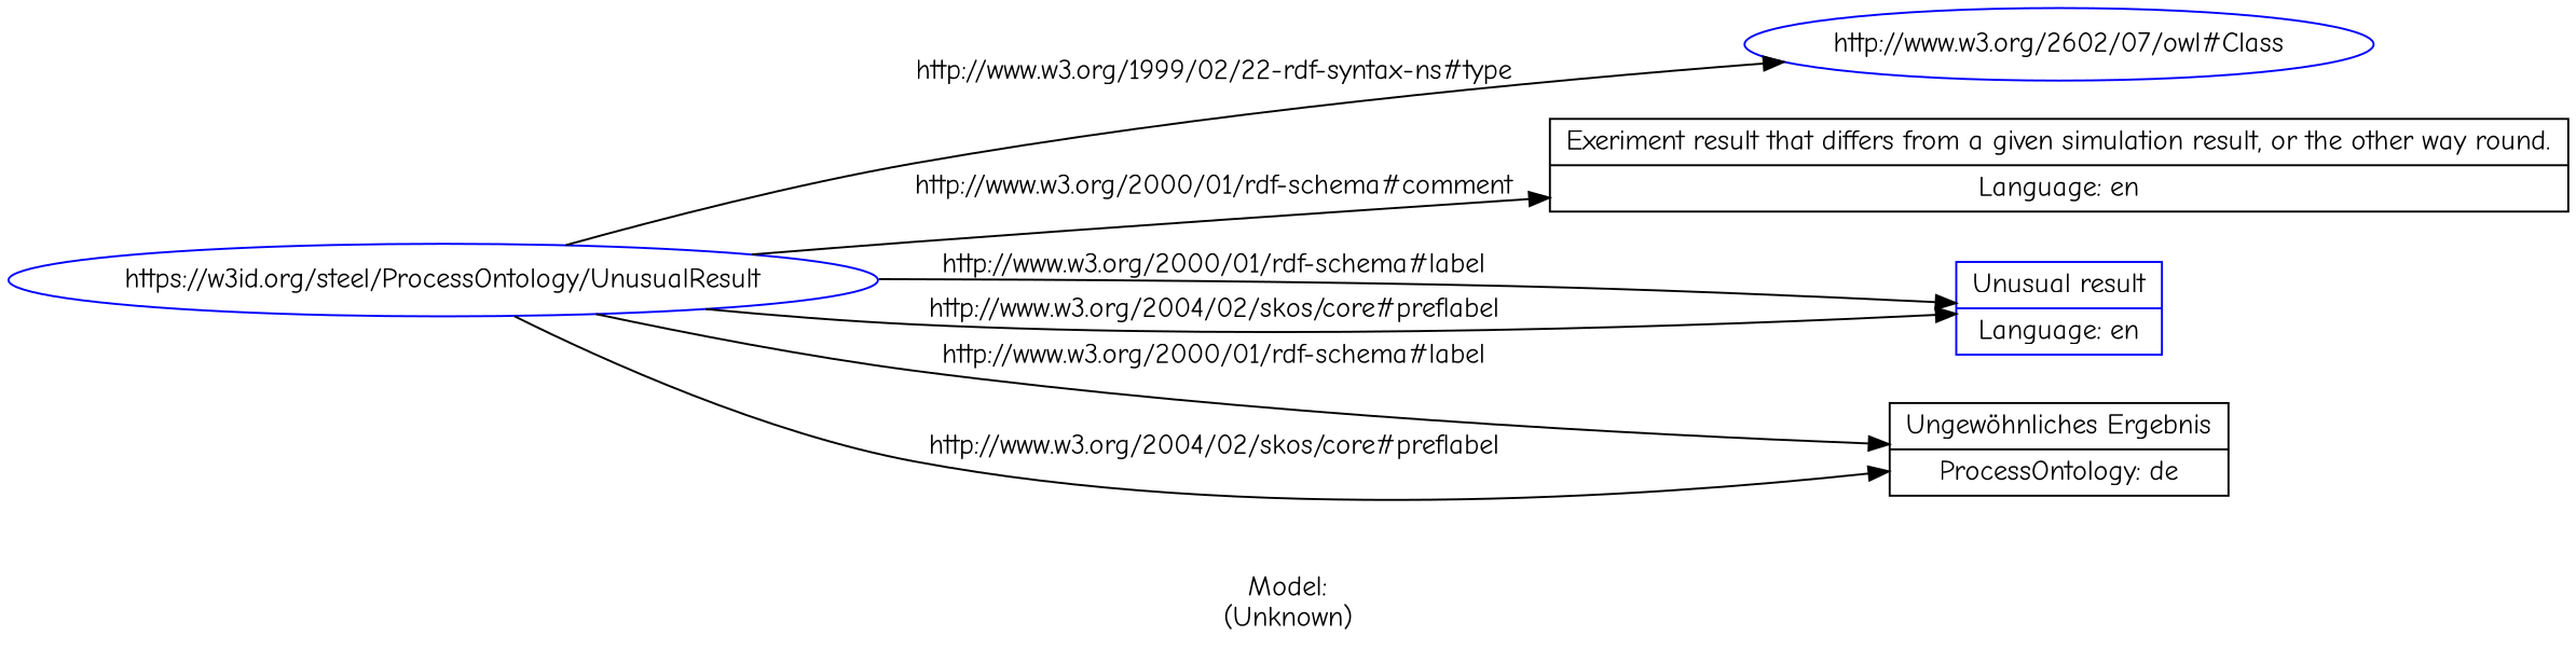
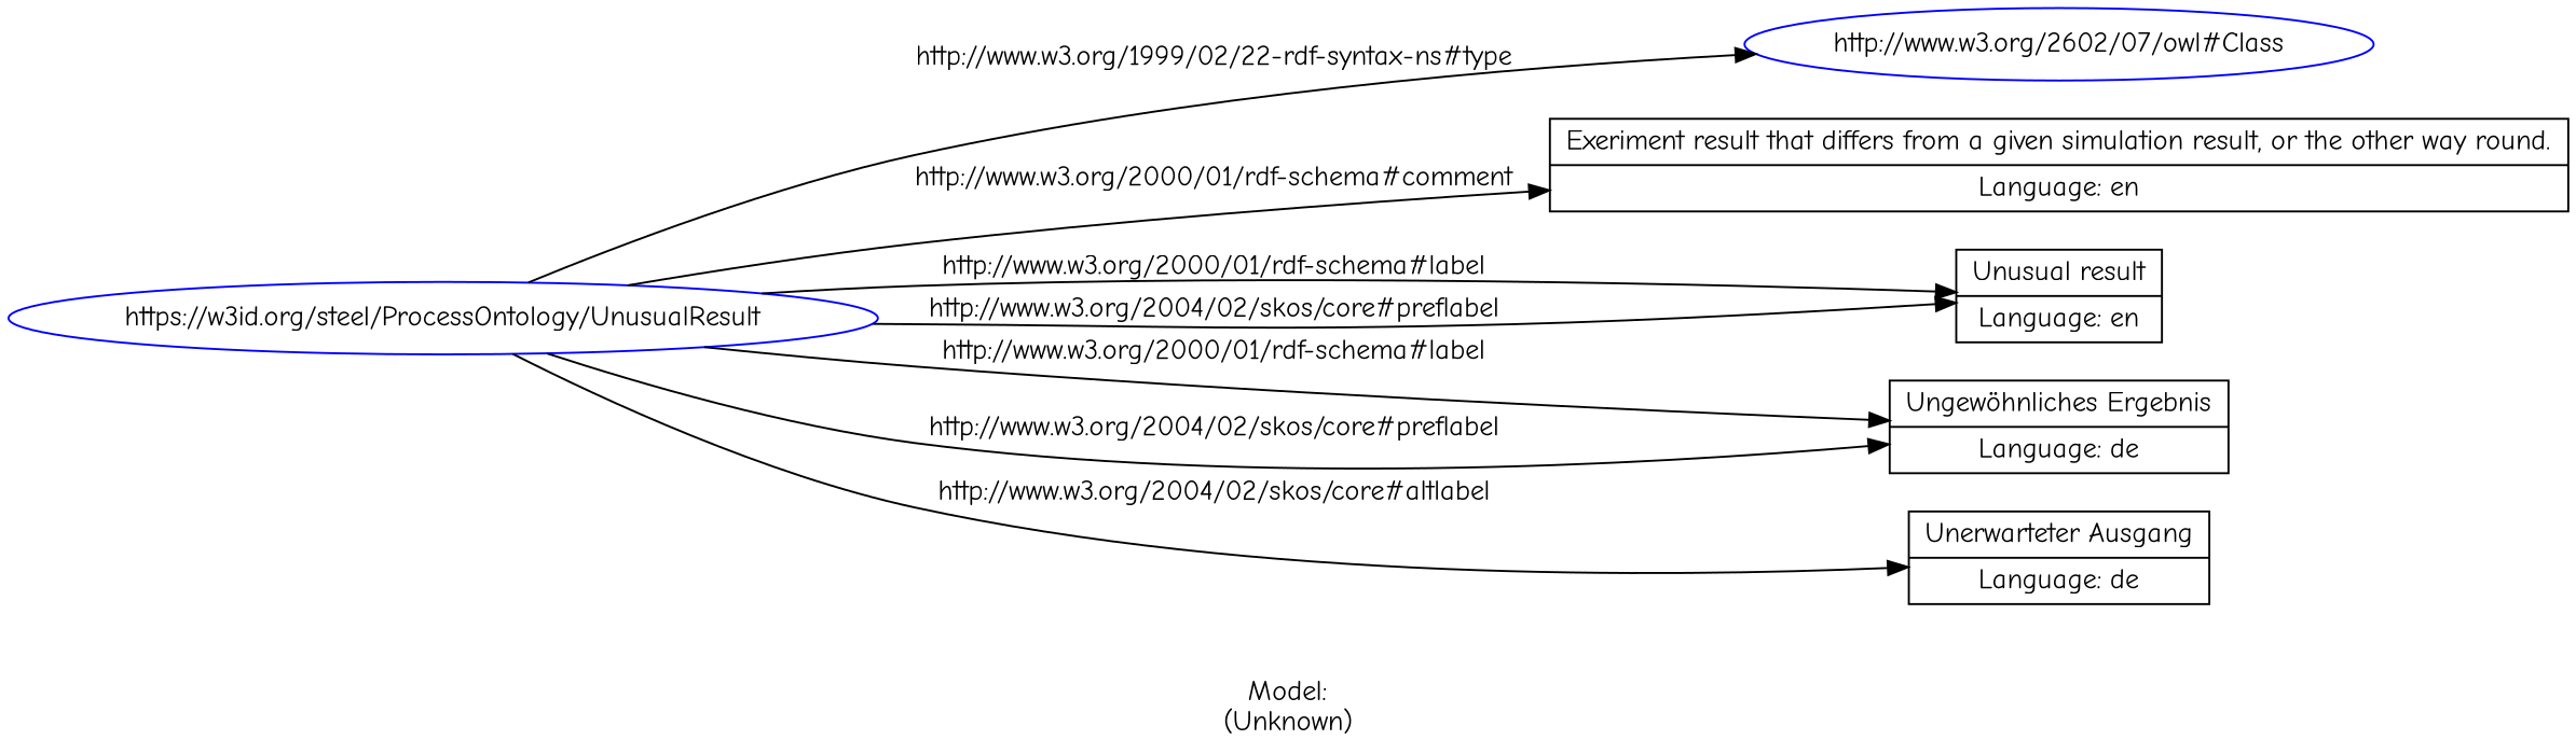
  digraph {
    fontname="Comic Neue"
    label="\n\nModel:\n(Unknown)"
    rankdir=LR
    node [fontname="Comic Neue" shape=record]
    edge [fontname="Comic Neue"]
    n1 [color=blue label="https://w3id.org/steel/ProcessOntology/UnusualResult" shape=ellipse]
    n2 [color=blue label="http://www.w3.org/2602/07/owl#Class" shape=ellipse]
    n3 [label="Exeriment result that differs from a given simulation result, or the other way round.|Language: en"]
-   n4 [label="Unusual result|Language: en" color=blue]
-   n5 [label="Ungewöhnliches Ergebnis|ProcessOntology: de"]
+   n4 [label="Unusual result|Language: en"]
+   n5 [label="Ungewöhnliches Ergebnis|Language: de"]
+   n6 [label="Unerwarteter Ausgang|Language: de"]
    n1 -> n2 [label="http://www.w3.org/1999/02/22-rdf-syntax-ns#type"]
    n1 -> n3 [label="http://www.w3.org/2000/01/rdf-schema#comment"]
    n1 -> n4 [label="http://www.w3.org/2000/01/rdf-schema#label"]
    n1 -> n4 [label="http://www.w3.org/2004/02/skos/core#preflabel"]
    n1 -> n5 [label="http://www.w3.org/2000/01/rdf-schema#label"]
    n1 -> n5 [label="http://www.w3.org/2004/02/skos/core#preflabel"]
+   n1 -> n6 [label="http://www.w3.org/2004/02/skos/core#altlabel"]
  }
